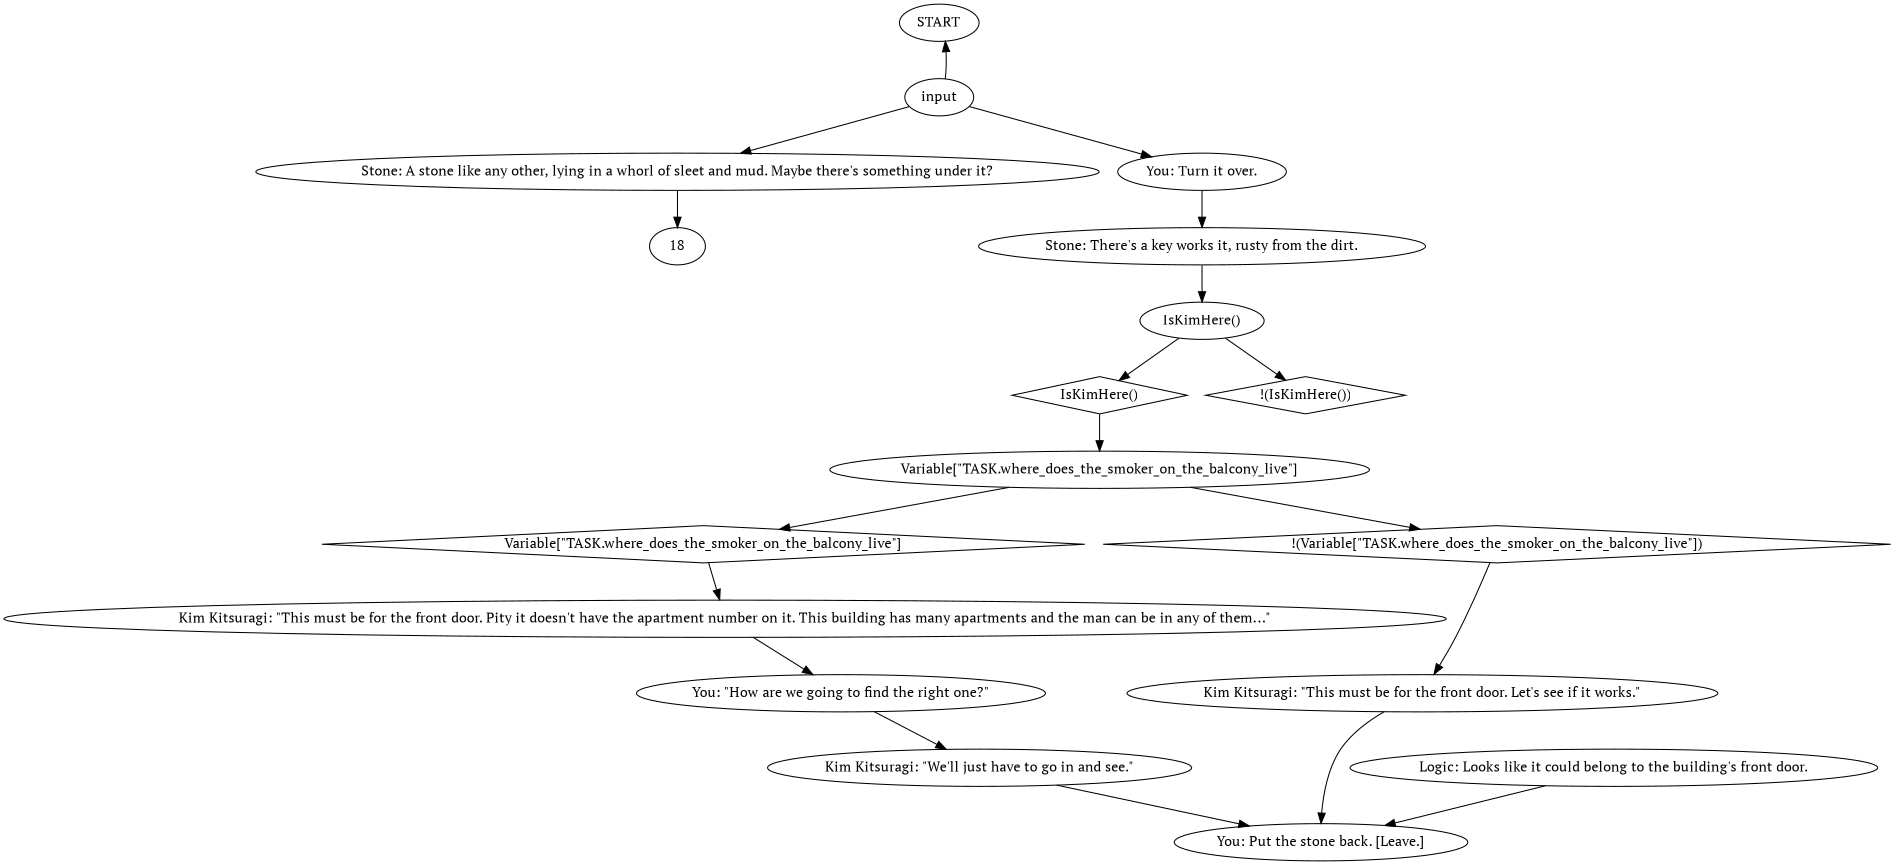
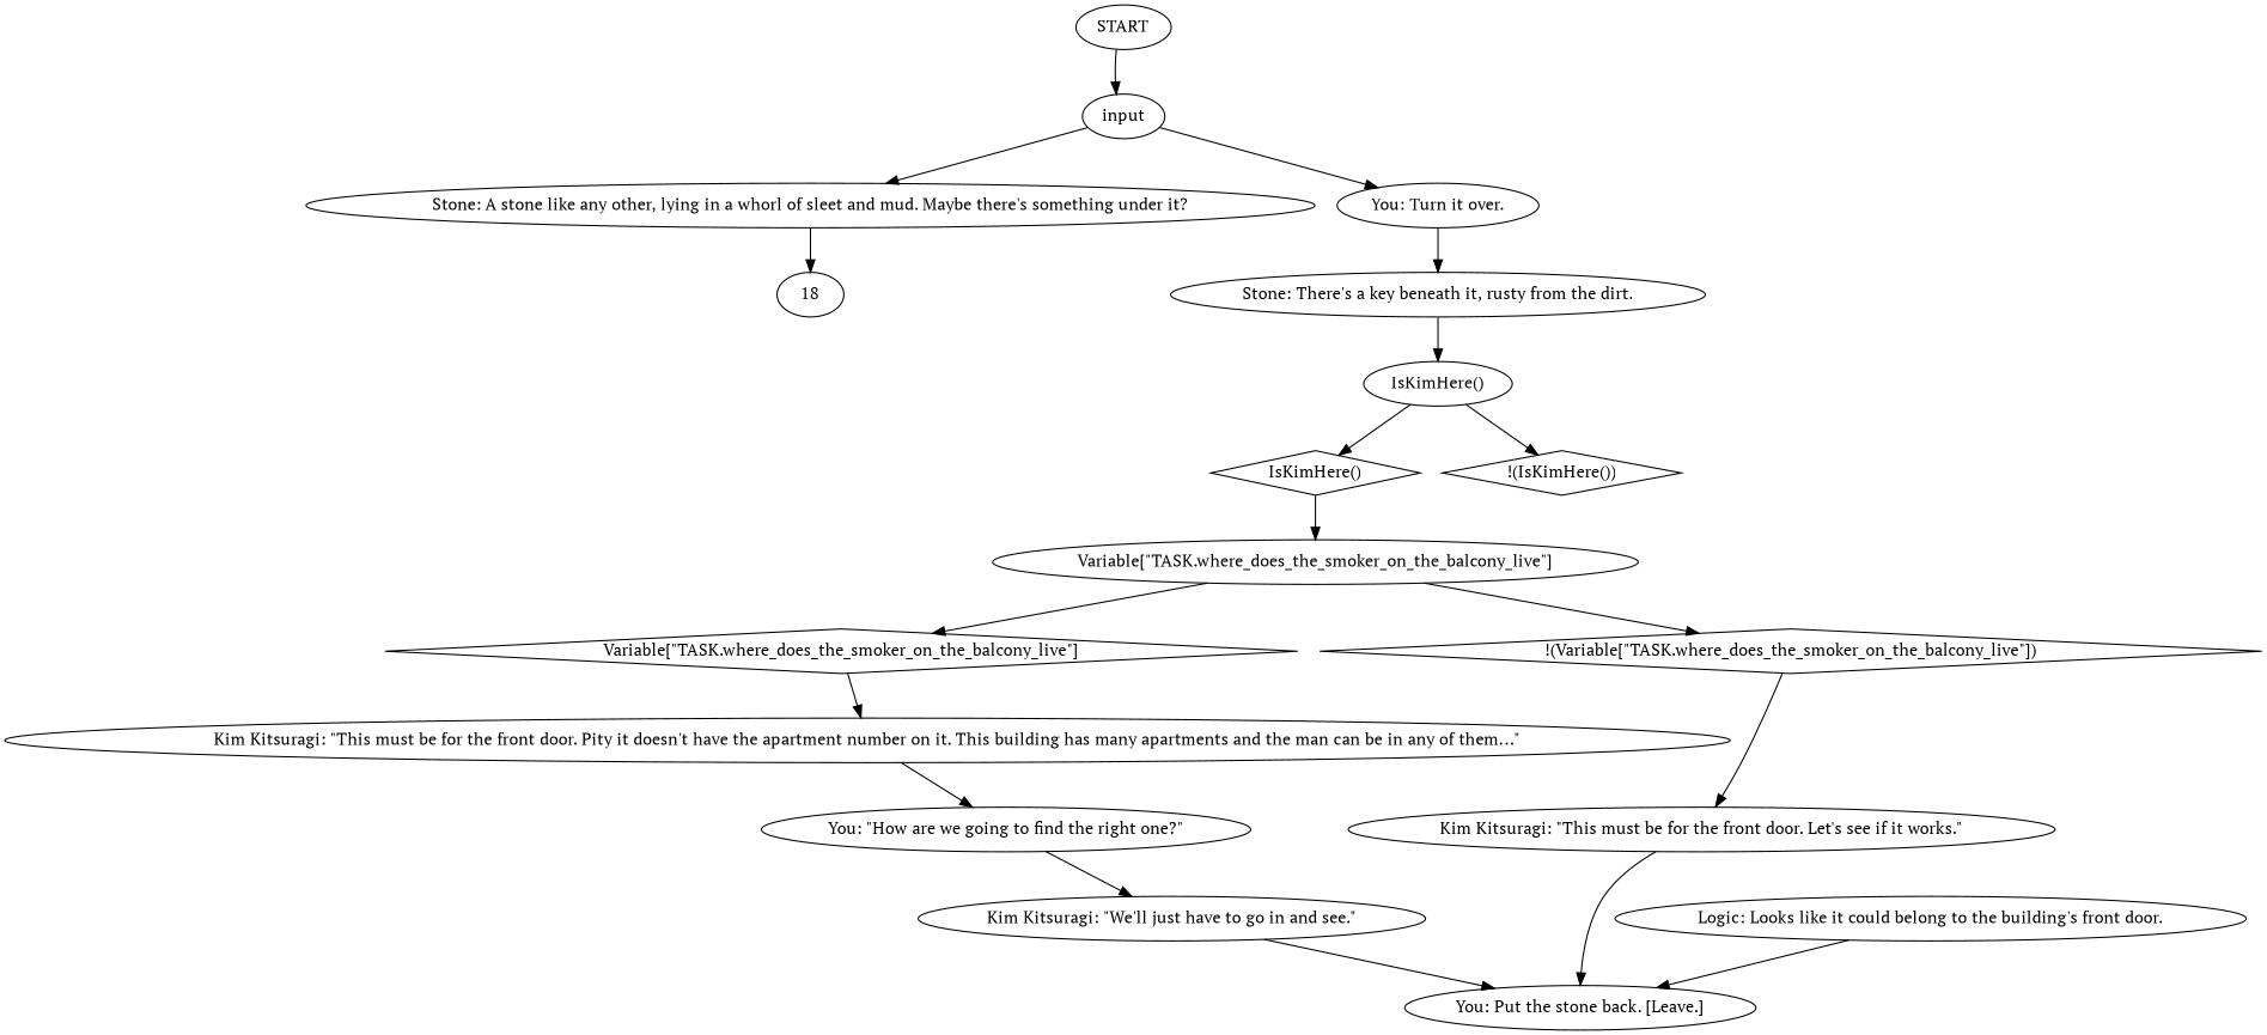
  digraph {
    fontname="PT Serif"
    node [fontname="PT Serif"]
    edge [fontname="PT Serif"]
    n1 [label=START]
    n2 [label=input]
    n3 [label="Stone: A stone like any other, lying in a whorl of sleet and mud. Maybe there's something under it?"]
    n4 [label="You: Turn it over."]
    18
-   n6 [label="Stone: There's a key works it, rusty from the dirt."]
+   n6 [label="Stone: There's a key beneath it, rusty from the dirt."]
    n7 [label="IsKimHere()"]
    n8 [label="IsKimHere()" shape=diamond]
    n9 [label="!(IsKimHere())" shape=diamond]
    n10 [label="Kim Kitsuragi: \"We'll just have to go in and see.\""]
    n11 [label="You: Put the stone back. [Leave.]"]
    n12 [label="Variable[\"TASK.where_does_the_smoker_on_the_balcony_live\"]"]
    n13 [label="Variable[\"TASK.where_does_the_smoker_on_the_balcony_live\"]" shape=diamond]
    n14 [label="!(Variable[\"TASK.where_does_the_smoker_on_the_balcony_live\"])" shape=diamond]
    n15 [label="Kim Kitsuragi: \"This must be for the front door. Pity it doesn't have the apartment number on it. This building has many apartments and the man can be in any of them...\""]
    n16 [label="You: \"How are we going to find the right one?\""]
    n17 [label="Kim Kitsuragi: \"This must be for the front door. Let's see if it works.\""]
    n18 [label="Logic: Looks like it could belong to the building's front door."]
-   n2 -> n1
+   n1 -> n2
    n2 -> n3
    n2 -> n4
    n3 -> 18
    n4 -> n6
    n6 -> n7
    n7 -> n8
    n7 -> n9
    n8 -> n12
    n10 -> n11
    n12 -> n13
    n12 -> n14
    n13 -> n15
    n14 -> n17
    n15 -> n16
    n16 -> n10
    n17 -> n11
    n18 -> n11
  }
